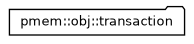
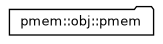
  digraph {
    rankdir=LR
-   n1 [color=black fillcolor=white fontname=Helvetica fontsize=10 height=0.2 label="pmem::obj::transaction" shape=folder style=filled width=0.4]
+   n1 [color=black fillcolor=white fontname=Helvetica fontsize=10 height=0.2 label="pmem::obj::pmem" shape=folder style=filled width=0.4]
  }
